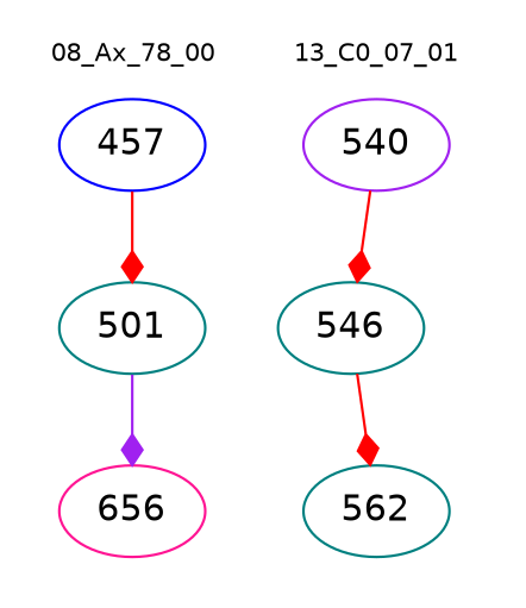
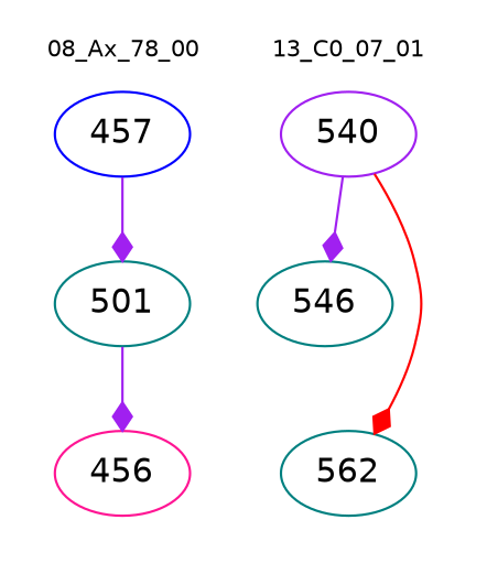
  digraph {
    fontname="DejaVu Sans"
    node [color=teal fontname="DejaVu Sans"]
    edge [arrowhead=diamond color=red fontname="DejaVu Sans"]
    n1 [color=blue label=457]
    n2 [label=501]
-   n3 [color=deeppink label=656]
+   n3 [color=deeppink label=456]
    n4 [color=purple label=540]
    n5 [label=546]
    n6 [label=562]
    subgraph cluster_1 {
      color=white
      fontsize=10
      label="08_Ax_78_00"
      n1
      n2
      n3
    }
    subgraph cluster_2 {
      color=white
      fontsize=10
      label="13_C0_07_01"
      n4
      n5
      n6
    }
-   n1 -> n2
+   n1 -> n2 [color=purple]
    n2 -> n3 [color=purple]
-   n4 -> n5
-   n5 -> n6
+   n4 -> n5 [color=purple]
+   n4 -> n6
  }
